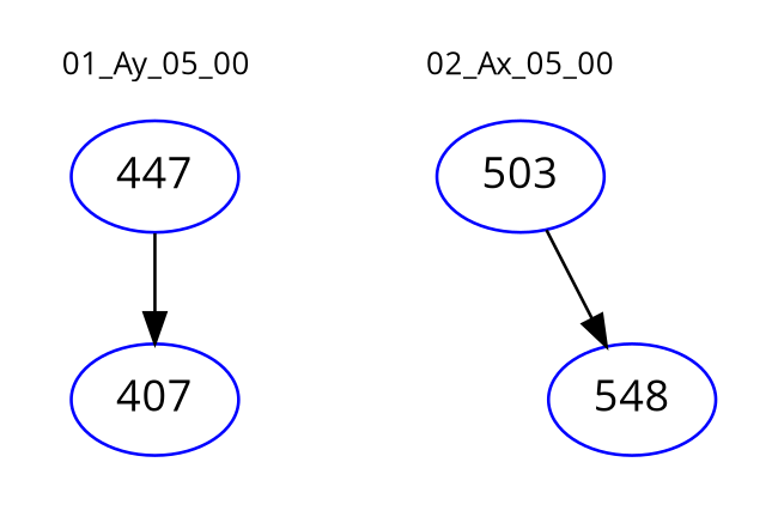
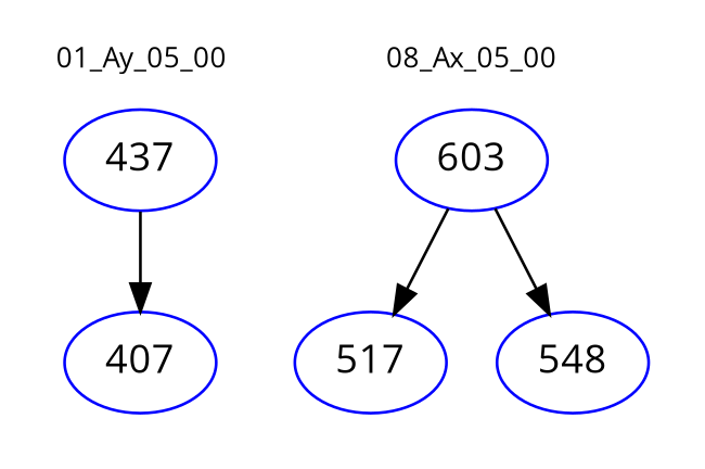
  digraph {
    fontname="Open Sans"
    node [color=blue fontname="Open Sans"]
    edge [color=black fontname="Open Sans"]
-   n1 [label=447]
+   n1 [label=437]
    n2 [label=407]
-   n3 [label=503]
+   n3 [label=603]
+   n4 [label=517]
    n5 [label=548]
    subgraph cluster_1 {
      color=white
      fontsize=10
      label="01_Ay_05_00"
      n1
      n2
    }
    subgraph cluster_2 {
      color=white
      fontsize=10
-     label="02_Ax_05_00"
+     label="08_Ax_05_00"
      n3
+     n4
      n5
    }
    n1 -> n2
+   n3 -> n4
    n3 -> n5
  }
